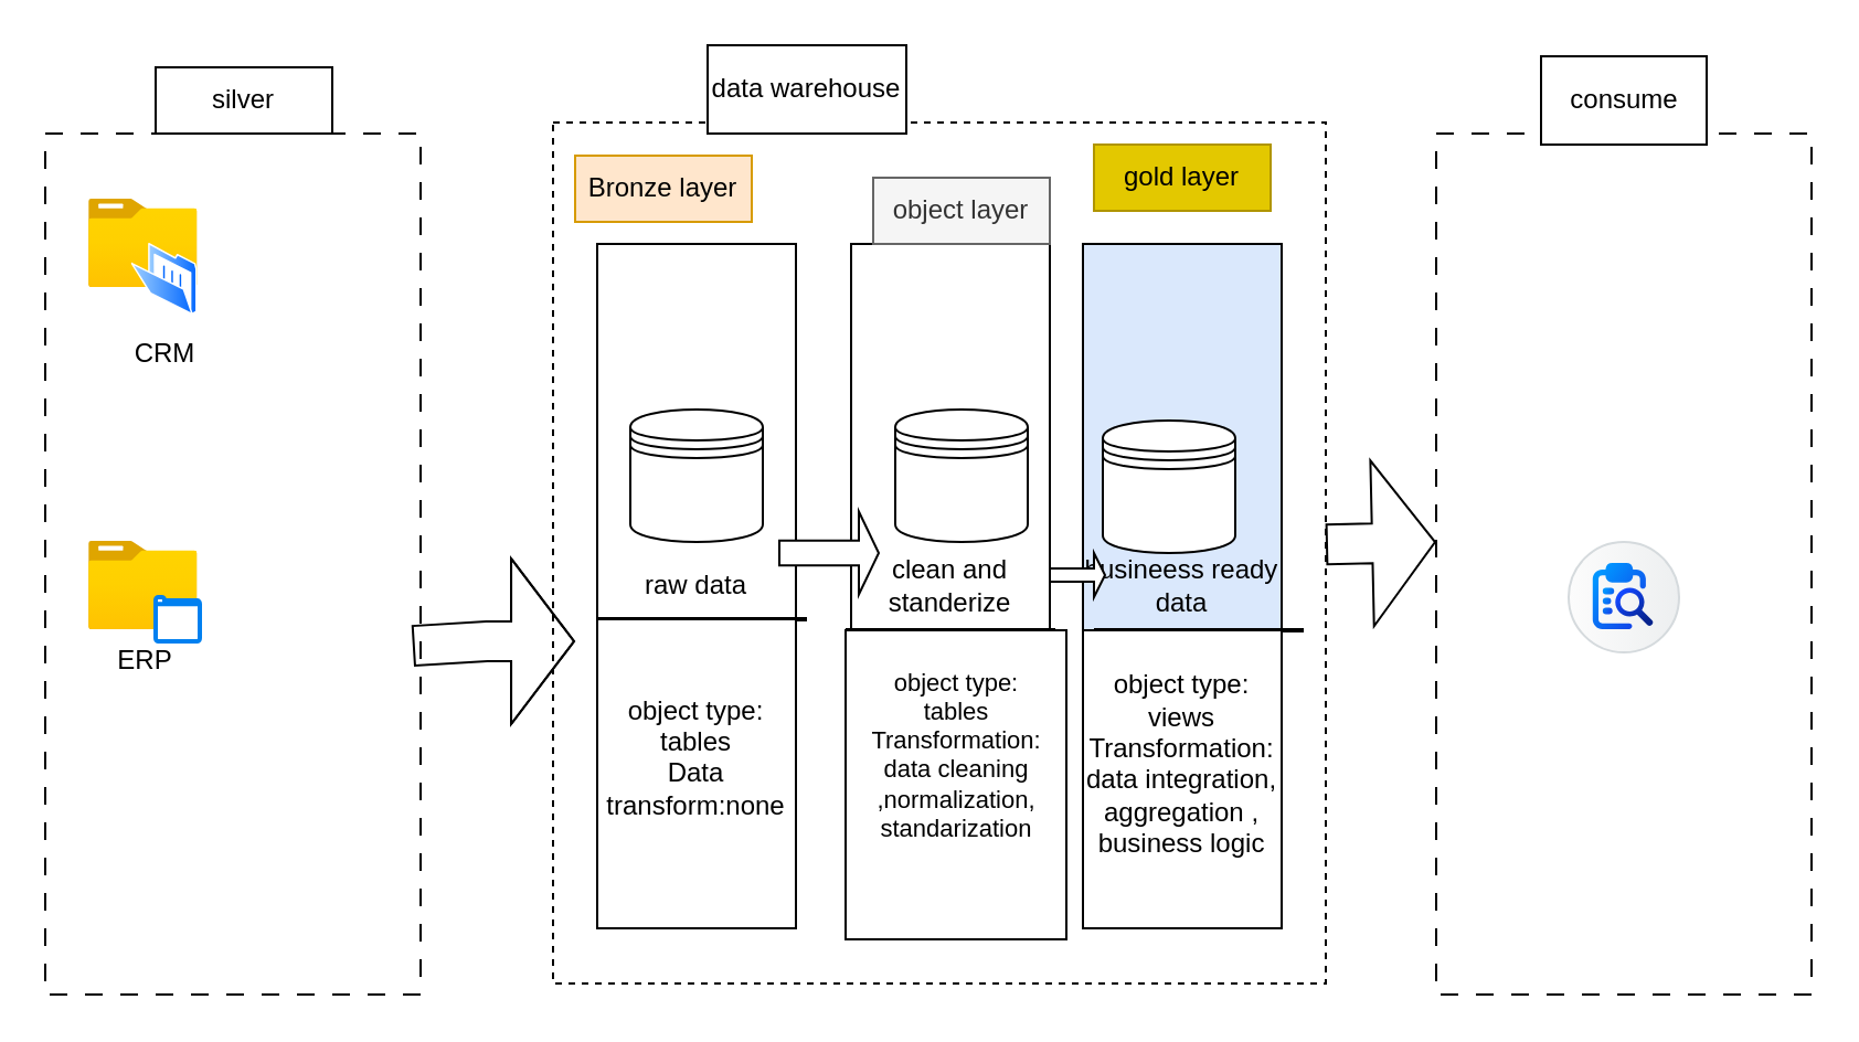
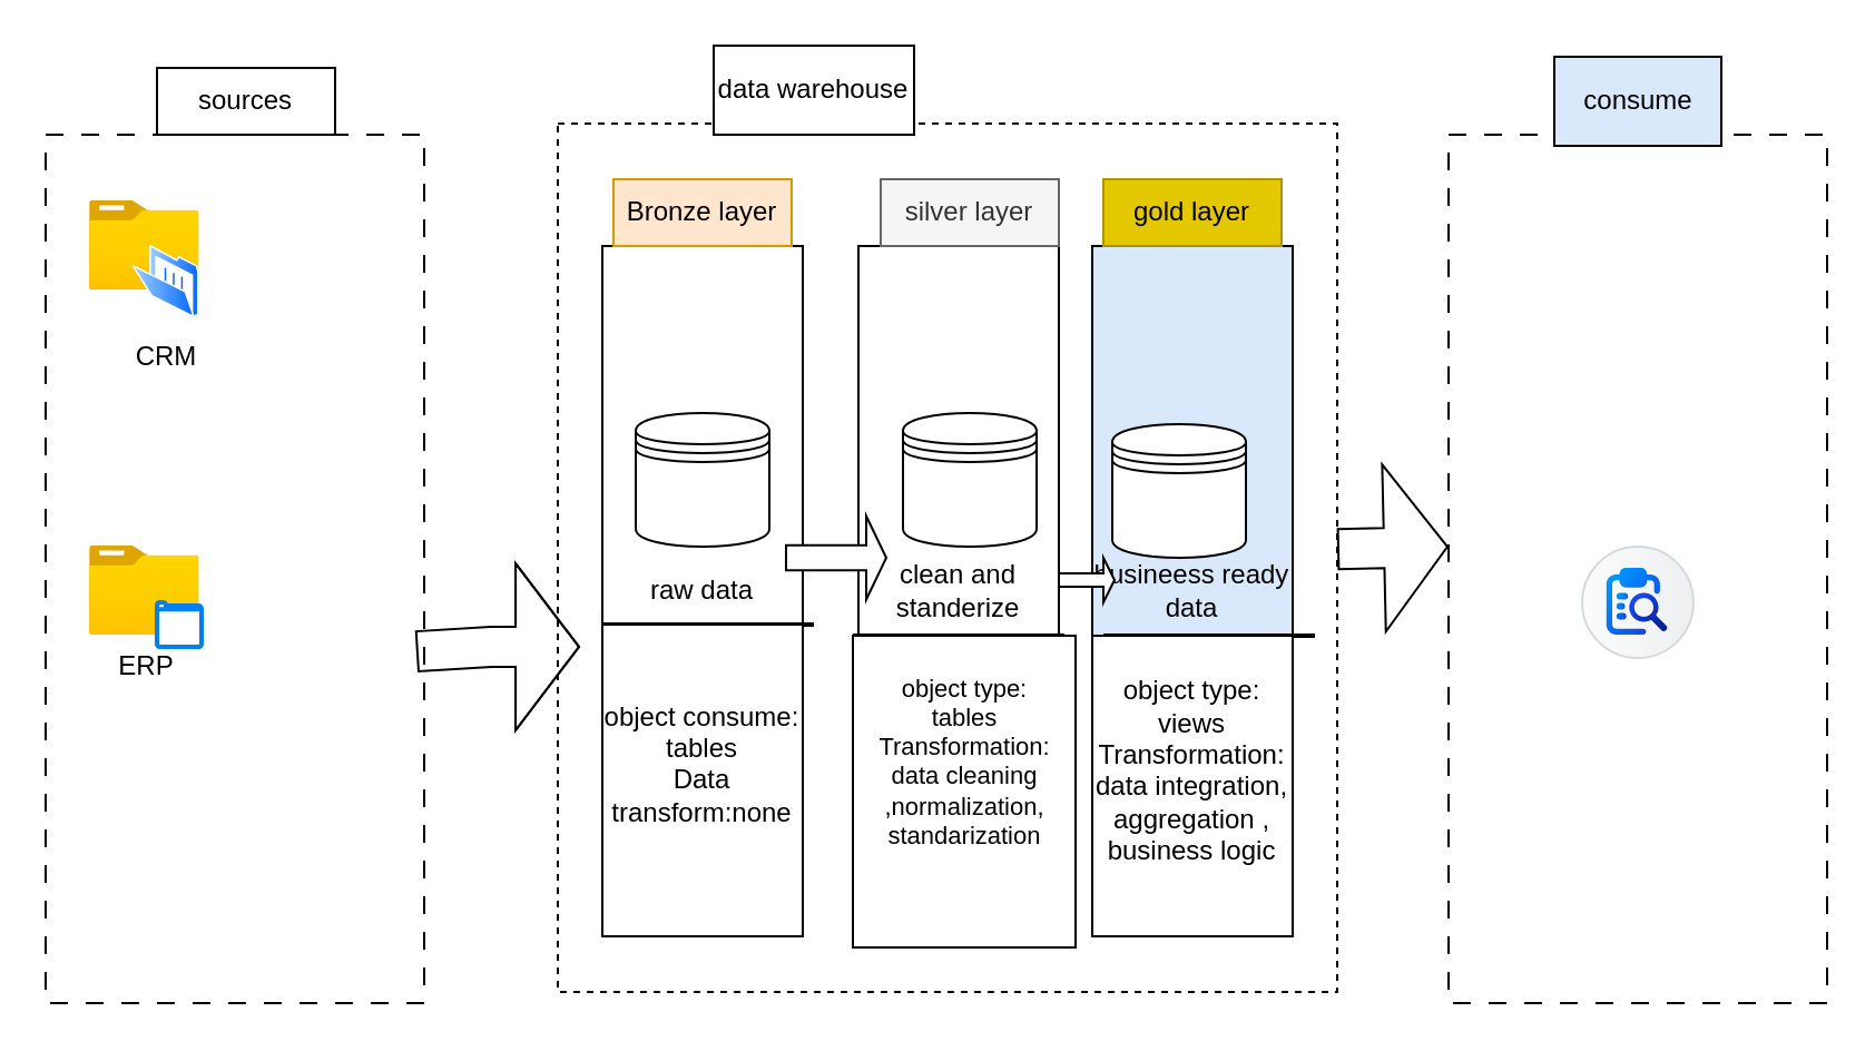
  <mxCell id="0" />
  <mxCell id="1" parent="0" />
  <mxCell id="2" value="" style="rounded=0;whiteSpace=wrap;html=1;dashed=1;dashPattern=8 8;" vertex="1" parent="1"><mxGeometry x="20" y="60" width="170" height="390" as="geometry" /></mxCell>
- <mxCell id="3" value="silver" style="rounded=0;whiteSpace=wrap;html=1;" vertex="1" parent="1"><mxGeometry x="70" y="30" width="80" height="30" as="geometry" /></mxCell>
+ <mxCell id="3" value="sources" style="rounded=0;whiteSpace=wrap;html=1;" vertex="1" parent="1"><mxGeometry x="70" y="30" width="80" height="30" as="geometry" /></mxCell>
  <mxCell id="4" value="" style="rounded=0;whiteSpace=wrap;html=1;dashed=1;" vertex="1" parent="1"><mxGeometry x="250" y="55" width="350" height="390" as="geometry" /></mxCell>
  <mxCell id="5" value="" style="rounded=0;whiteSpace=wrap;html=1;dashed=1;dashPattern=8 8;" vertex="1" parent="1"><mxGeometry x="650" y="60" width="170" height="390" as="geometry" /></mxCell>
  <mxCell id="6" value="data warehouse" style="rounded=0;whiteSpace=wrap;html=1;" vertex="1" parent="1"><mxGeometry x="320" y="20" width="90" height="40" as="geometry" /></mxCell>
- <mxCell id="7" value="consume" style="rounded=0;whiteSpace=wrap;html=1;" vertex="1" parent="1"><mxGeometry x="697.5" y="25" width="75" height="40" as="geometry" /></mxCell>
+ <mxCell id="7" value="consume" style="rounded=0;whiteSpace=wrap;html=1;fillColor=#dae8fc;" vertex="1" parent="1"><mxGeometry x="697.5" y="25" width="75" height="40" as="geometry" /></mxCell>
  <mxCell id="8" value="raw data" style="rounded=0;whiteSpace=wrap;html=1;" vertex="1" parent="1"><mxGeometry x="270" y="110" width="90" height="310" as="geometry" /></mxCell>
  <mxCell id="9" value="clean and standerize" style="rounded=0;whiteSpace=wrap;html=1;" vertex="1" parent="1"><mxGeometry x="385" y="110" width="90" height="310" as="geometry" /></mxCell>
  <mxCell id="10" value="busineess ready data" style="rounded=0;whiteSpace=wrap;html=1;fillColor=#dae8fc;" vertex="1" parent="1"><mxGeometry x="490" y="110" width="90" height="310" as="geometry" /></mxCell>
- <mxCell id="11" value="Bronze layer" style="rounded=0;whiteSpace=wrap;html=1;fillColor=#ffe6cc;strokeColor=#d79b00;" vertex="1" parent="1"><mxGeometry x="260" y="70" width="80" height="30" as="geometry" /></mxCell>
- <mxCell id="12" value="object layer" style="rounded=0;whiteSpace=wrap;html=1;fillColor=#f5f5f5;fontColor=#333333;strokeColor=#666666;" vertex="1" parent="1"><mxGeometry x="395" y="80" width="80" height="30" as="geometry" /></mxCell>
- <mxCell id="13" value="gold layer" style="rounded=0;whiteSpace=wrap;html=1;fillColor=#e3c800;fontColor=#000000;strokeColor=#B09500;" vertex="1" parent="1"><mxGeometry x="495" y="65" width="80" height="30" as="geometry" /></mxCell>
+ <mxCell id="11" value="Bronze layer" style="rounded=0;whiteSpace=wrap;html=1;fillColor=#ffe6cc;strokeColor=#d79b00;" vertex="1" parent="1"><mxGeometry x="275" y="80" width="80" height="30" as="geometry" /></mxCell>
+ <mxCell id="12" value="silver layer" style="rounded=0;whiteSpace=wrap;html=1;fillColor=#f5f5f5;fontColor=#333333;strokeColor=#666666;" vertex="1" parent="1"><mxGeometry x="395" y="80" width="80" height="30" as="geometry" /></mxCell>
+ <mxCell id="13" value="gold layer" style="rounded=0;whiteSpace=wrap;html=1;fillColor=#e3c800;fontColor=#000000;strokeColor=#B09500;" vertex="1" parent="1"><mxGeometry x="495" y="80" width="80" height="30" as="geometry" /></mxCell>
  <mxCell id="14" value="" style="image;aspect=fixed;html=1;points=[];align=center;fontSize=12;image=img/lib/azure2/general/Folder_Blank.svg;" vertex="1" parent="1"><mxGeometry x="40" y="90" width="49.29" height="40" as="geometry" /></mxCell>
  <mxCell id="15" value="CRM" style="image;aspect=fixed;perimeter=ellipsePerimeter;html=1;align=center;shadow=0;dashed=0;spacingTop=3;image=img/lib/active_directory/folder_open.svg;" vertex="1" parent="1"><mxGeometry x="59.29" y="110" width="30" height="32.61" as="geometry" /></mxCell>
  <mxCell id="16" value="ERP" style="image;aspect=fixed;html=1;points=[];align=center;fontSize=12;image=img/lib/azure2/general/Folder_Blank.svg;" vertex="1" parent="1"><mxGeometry x="40" y="245" width="49.29" height="40" as="geometry" /></mxCell>
  <mxCell id="17" value="" style="html=1;verticalLabelPosition=bottom;align=center;labelBackgroundColor=#ffffff;verticalAlign=top;strokeWidth=2;strokeColor=#0080F0;shadow=0;dashed=0;shape=mxgraph.ios7.icons.folder;" vertex="1" parent="1"><mxGeometry x="70" y="270" width="20" height="20" as="geometry" /></mxCell>
  <mxCell id="18" value="" style="shape=datastore;whiteSpace=wrap;html=1;" vertex="1" parent="1"><mxGeometry x="285" y="185" width="60" height="60" as="geometry" /></mxCell>
  <mxCell id="19" value="" style="shape=datastore;whiteSpace=wrap;html=1;" vertex="1" parent="1"><mxGeometry x="405" y="185" width="60" height="60" as="geometry" /></mxCell>
  <mxCell id="20" value="" style="shape=datastore;whiteSpace=wrap;html=1;" vertex="1" parent="1"><mxGeometry x="499" y="190" width="60" height="60" as="geometry" /></mxCell>
  <mxCell id="21" value="" style="shape=singleArrow;whiteSpace=wrap;html=1;" vertex="1" parent="1"><mxGeometry x="352.5" y="231.25" width="45" height="37.5" as="geometry" /></mxCell>
  <mxCell id="22" value="" style="shape=singleArrow;whiteSpace=wrap;html=1;" vertex="1" parent="1"><mxGeometry x="475" y="250" width="25" height="20" as="geometry" /></mxCell>
  <mxCell id="23" value="" style="line;strokeWidth=2;html=1;" vertex="1" parent="1"><mxGeometry x="270" y="275" width="95" height="10" as="geometry" /></mxCell>
  <mxCell id="24" value="" style="line;strokeWidth=2;html=1;" vertex="1" parent="1"><mxGeometry x="382.5" y="280" width="95" height="10" as="geometry" /></mxCell>
  <mxCell id="25" value="" style="line;strokeWidth=2;html=1;" vertex="1" parent="1"><mxGeometry x="495" y="280" width="95" height="10" as="geometry" /></mxCell>
- <mxCell id="26" value="object type: tables&lt;div&gt;Data transform:none&lt;/div&gt;&lt;div&gt;&lt;br&gt;&lt;/div&gt;" style="rounded=0;whiteSpace=wrap;html=1;" vertex="1" parent="1"><mxGeometry x="270" y="280" width="90" height="140" as="geometry" /></mxCell>
+ <mxCell id="26" value="object consume: tables&lt;div&gt;Data transform:none&lt;/div&gt;&lt;div&gt;&lt;br&gt;&lt;/div&gt;" style="rounded=0;whiteSpace=wrap;html=1;" vertex="1" parent="1"><mxGeometry x="270" y="280" width="90" height="140" as="geometry" /></mxCell>
  <mxCell id="27" value="object type:&#10;tables&#10;Transformation: data cleaning ,normalization,&#10;standarization&#10;&#10;" style="rounded=0;fontSize=11;labelPosition=center;verticalLabelPosition=middle;align=center;verticalAlign=middle;whiteSpace=wrap;" vertex="1" parent="1"><mxGeometry x="382.5" y="285" width="100" height="140" as="geometry" /></mxCell>
  <mxCell id="28" value="object type: views&lt;div&gt;Transformation: data integration,&lt;/div&gt;&lt;div&gt;aggregation ,&lt;/div&gt;&lt;div&gt;business logic&lt;/div&gt;&lt;div&gt;&lt;br&gt;&lt;/div&gt;" style="rounded=0;whiteSpace=wrap;html=1;align=center;verticalAlign=middle;labelPosition=center;verticalLabelPosition=middle;" vertex="1" parent="1"><mxGeometry x="490" y="285" width="90" height="135" as="geometry" /></mxCell>
  <mxCell id="29" value="" style="shape=flexArrow;endArrow=classic;html=1;rounded=0;endWidth=56;endSize=9.16;width=18;" edge="1" parent="1" source="4"><mxGeometry width="50" height="50" relative="1" as="geometry"><mxPoint x="600" y="275" as="sourcePoint" /><mxPoint x="650" y="245" as="targetPoint" /></mxGeometry></mxCell>
  <mxCell id="30" value="" style="image;aspect=fixed;html=1;points=[];align=center;fontSize=12;image=img/lib/azure2/power_platform/PowerBI.svg;" vertex="1" parent="1"><mxGeometry x="709.5" y="130" width="51" height="68" as="geometry" /></mxCell>
  <mxCell id="31" value="" style="shape=mxgraph.sap.icon;labelPosition=center;verticalLabelPosition=bottom;align=center;verticalAlign=top;strokeWidth=1;strokeColor=#D5DADD;fillColor=#EDEFF0;gradientColor=#FCFCFC;gradientDirection=west;aspect=fixed;SAPIcon=SAP_Audit_Log_Service" vertex="1" parent="1"><mxGeometry x="710" y="245" width="50" height="50" as="geometry" /></mxCell>
  <mxCell id="32" value="" style="shape=flexArrow;endArrow=classic;html=1;rounded=0;endWidth=56;endSize=9.16;width=18;exitX=0.979;exitY=0.595;exitDx=0;exitDy=0;exitPerimeter=0;" edge="1" parent="1" source="2"><mxGeometry width="50" height="50" relative="1" as="geometry"><mxPoint x="210" y="291" as="sourcePoint" /><mxPoint x="260" y="290" as="targetPoint" /><Array as="points"><mxPoint x="220" y="290" /></Array></mxGeometry></mxCell>
